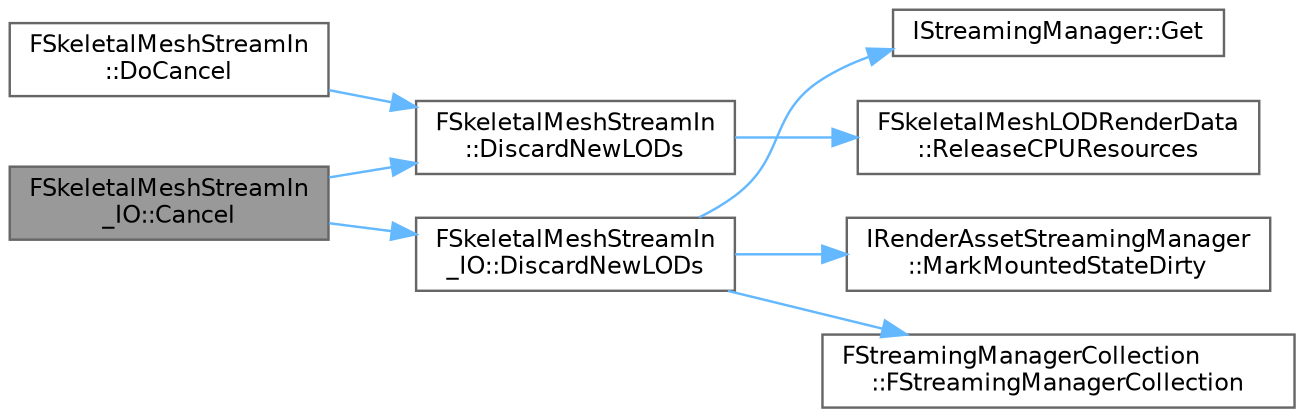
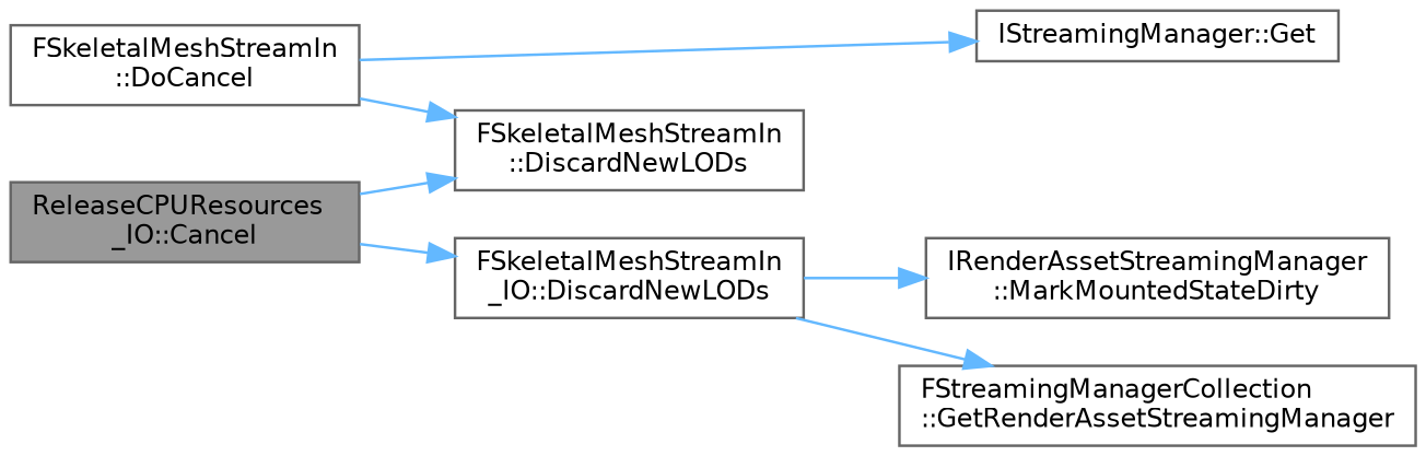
  digraph {
    rankdir=LR
    node [color=grey40 fillcolor=white fontname=Helvetica fontsize=10 shape=box style=filled]
    edge [color=steelblue1 fontname=Helvetica fontsize=10 labelfontname=Helvetica labelfontsize=10 style=solid]
-   n1 [color=gray40 fillcolor=grey60 fontcolor=black height=0.2 label="FSkeletalMeshStreamIn\l_IO::Cancel" width=0.4]
+   n1 [color=gray40 fillcolor=grey60 fontcolor=black height=0.2 label="ReleaseCPUResources\l_IO::Cancel" width=0.4]
    n2 [height=0.2 label="FSkeletalMeshStreamIn\l_IO::DiscardNewLODs" width=0.4]
    n3 [height=0.2 label="FSkeletalMeshStreamIn\l::DiscardNewLODs" width=0.4]
    n4 [height=0.2 label="FSkeletalMeshStreamIn\l::DoCancel" width=0.4]
    n5 [height=0.2 label="IStreamingManager::Get" width=0.4]
-   n6 [height=0.2 label="FStreamingManagerCollection\l::FStreamingManagerCollection" width=0.4]
+   n6 [height=0.2 label="FStreamingManagerCollection\l::GetRenderAssetStreamingManager" width=0.4]
    n7 [height=0.2 label="IRenderAssetStreamingManager\l::MarkMountedStateDirty" width=0.4]
-   n8 [height=0.2 label="FSkeletalMeshLODRenderData\l::ReleaseCPUResources" width=0.4]
    n1 -> n2
    n1 -> n3
-   n2 -> n5
+   n4 -> n5
    n2 -> n6
    n2 -> n7
-   n3 -> n8
    n4 -> n3
  }
